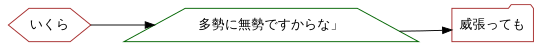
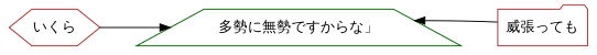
  digraph {
    rankdir=LR
    node [color=brown]
    n1 [label="いくら" shape=hexagon]
    n2 [color=darkgreen label="多勢に無勢ですからな」" shape=trapezium]
    n3 [label="威張っても" shape=folder]
    n1 -> n2
-   n2 -> n3
+   n3 -> n2
  }
